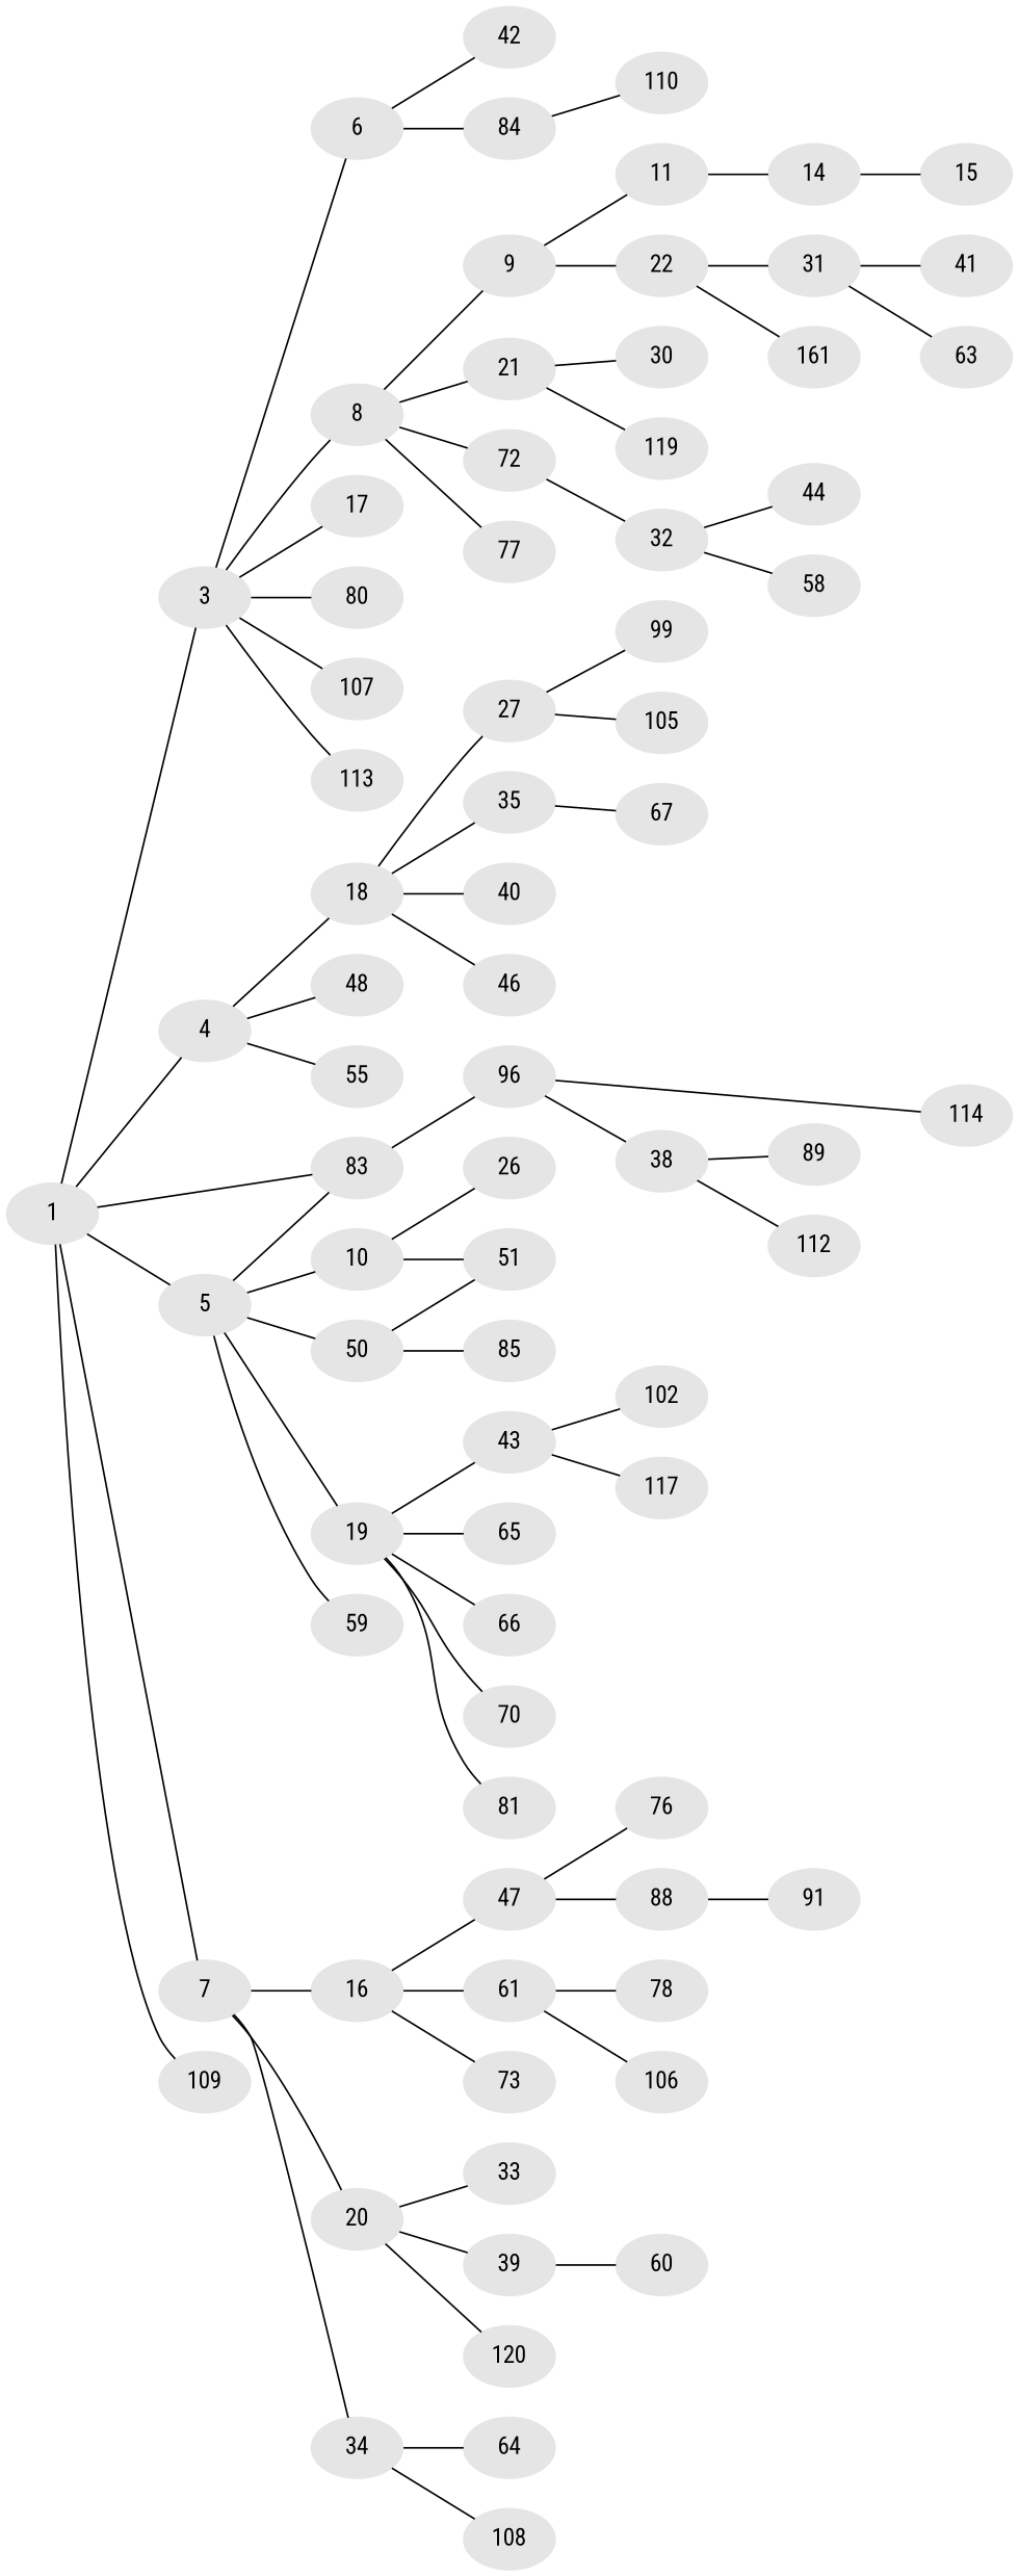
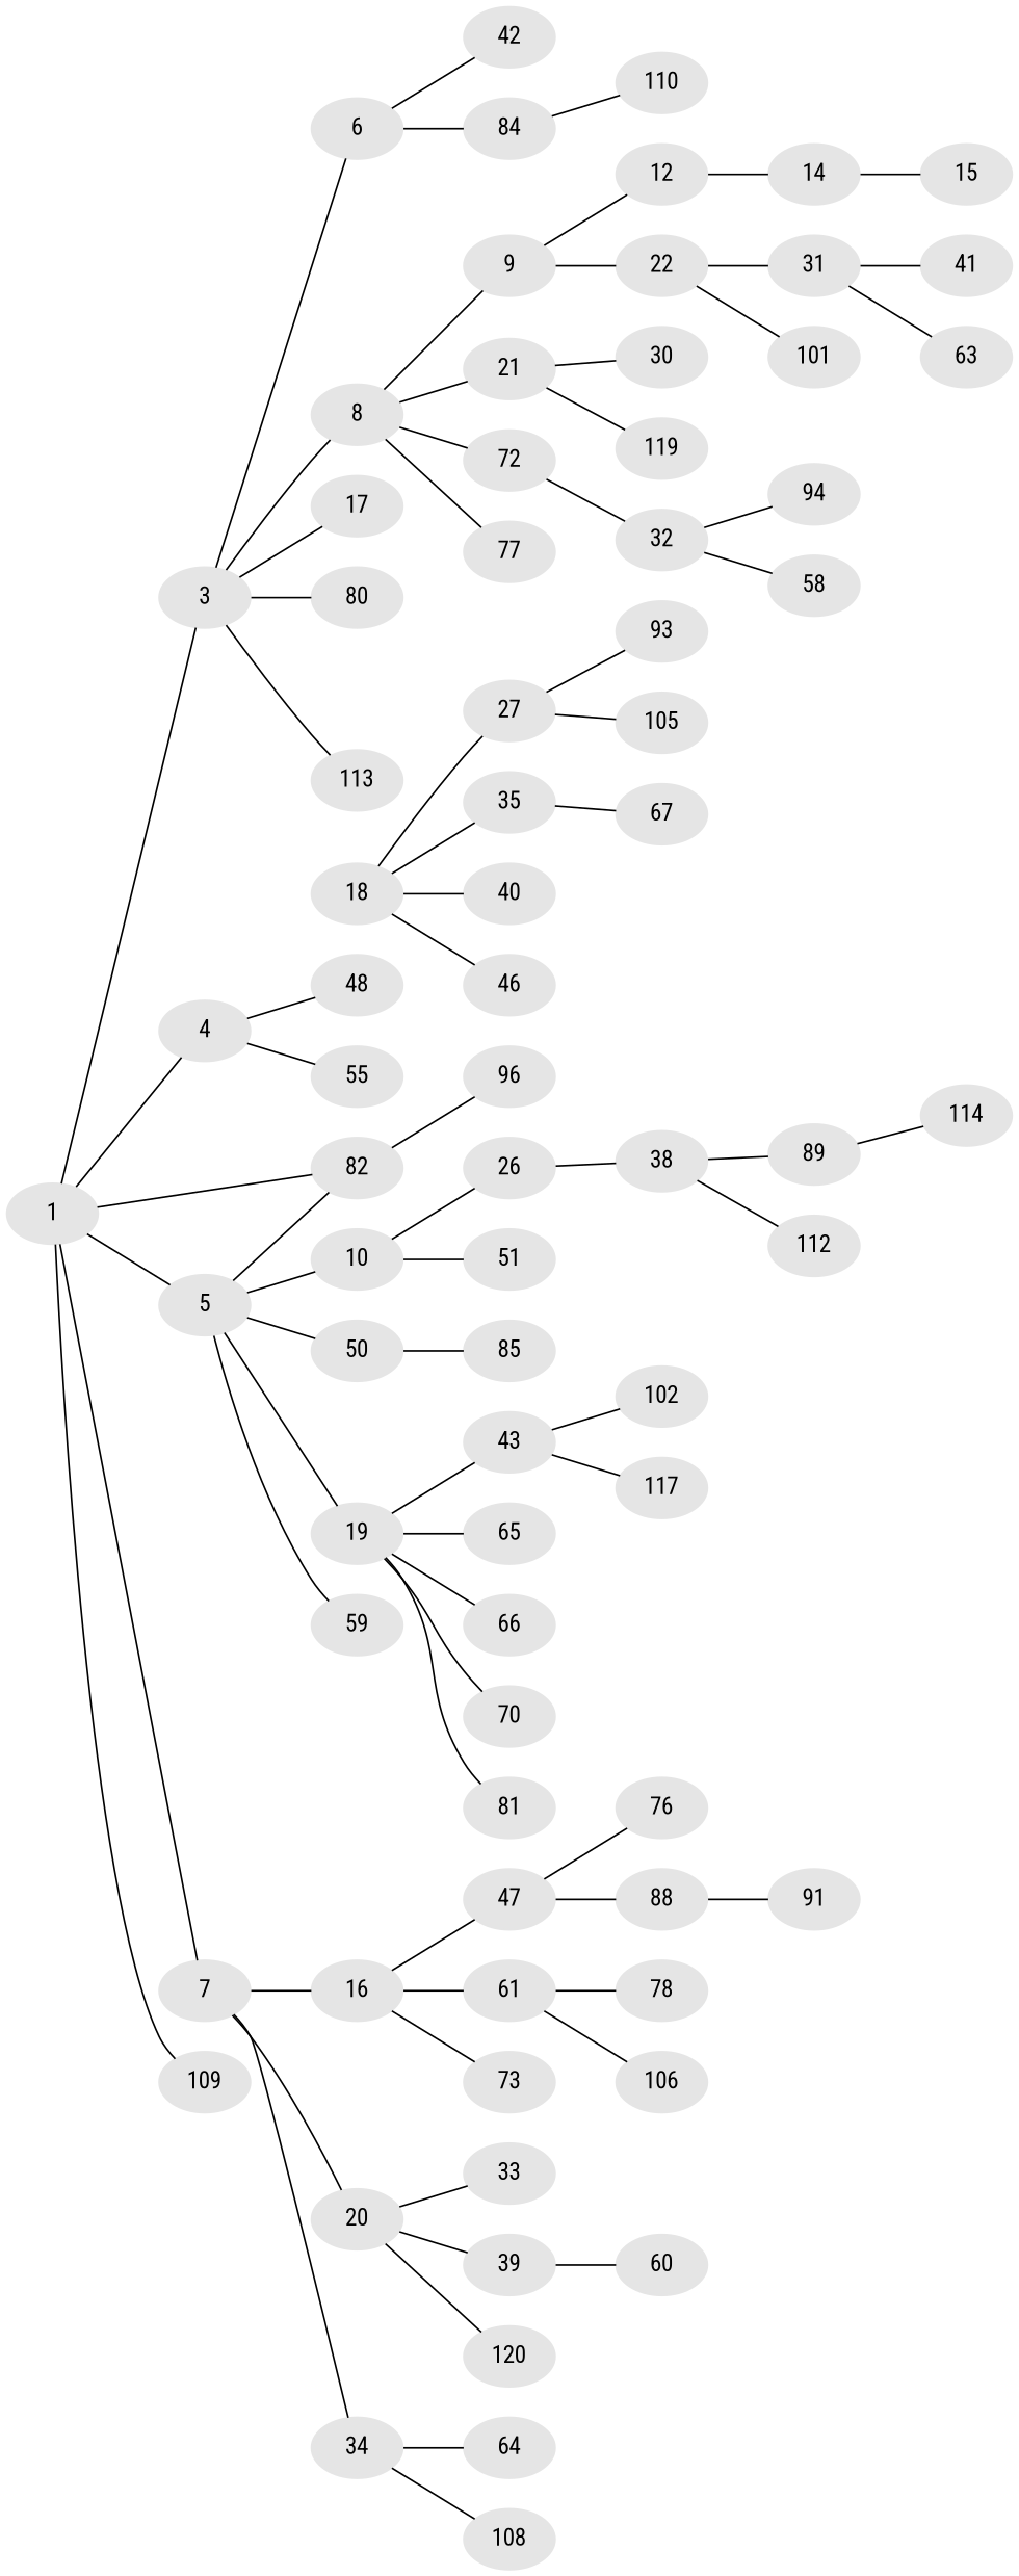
  graph {
    fontname="Roboto Condensed"
    rankdir=LR
    node [color=gray90 fontname="Roboto Condensed" style=filled]
    edge [fontname="Roboto Condensed"]
    1 [super="+2"]
    3 [super="+12"]
    4 [super="+52"]
    5 [super="+13"]
    7 [super="+75"]
-   83
+   83 [label=82]
    109 [super="+115"]
    6 [super="+24"]
    8 [super="+116"]
    17 [super="+100"]
    80 [super="+94"]
-   107
    113
    18 [super="+25"]
    48 [super="+49"]
    55
    10 [super="+98"]
    19 [super="+36"]
    50 [super="+90"]
    n20 [label=59]
    16 [super="+74"]
    20 [super="+59"]
    34 [super="+71"]
    96
    42 [super="+54"]
    84
    9 [super="+28"]
    21 [super="+29"]
    72 [super="+121"]
    77
    27 [super="+37"]
    35 [super="+62"]
    40
    46
    26 [super="+57"]
    51 [super="+56"]
    43 [super="+68"]
    65 [super="+99"]
    66 [super="+82"]
    70
    81
    85
    110
    47 [super="+87"]
    61 [super="+92"]
    73
    33
    39
    120
    64
    108
-   11
+   11 [label=12]
    22 [super="+23"]
    30
    119
    32
-   44
+   44 [label=94]
    58 [super="+69"]
    14 [super="+118"]
    31 [super="+111"]
-   101 [label=161]
+   101
    38 [super="+97"]
    15
    76
    88
    78
    106
-   93 [label=99]
+   93
    105
    67
    102
    117
    60 [super="+103"]
    41
    63 [super="+79"]
    89
    112
    114
    91 [super="+95"]
    1 -- 3
    1 -- 4
    1 -- 5
    1 -- 7
    1 -- 83
    1 -- 109
    3 -- 6
    3 -- 8
    3 -- 17
    3 -- 80
-   3 -- 107
    3 -- 113
-   4 -- 18
    4 -- 48
    4 -- 55
    5 -- 83
    5 -- 10
    5 -- 19
    5 -- 50
    5 -- n20
    7 -- 16
    7 -- 20
    7 -- 34
    83 -- 96
    6 -- 42
    6 -- 84
    8 -- 9
    8 -- 21
    8 -- 72
    8 -- 77
    18 -- 27
    18 -- 35
    18 -- 40
    18 -- 46
    10 -- 26
    10 -- 51
    19 -- 43
    19 -- 65
    19 -- 66
    19 -- 70
    19 -- 81
-   50 -- 51
    50 -- 85
    16 -- 47
    16 -- 61
    16 -- 73
    20 -- 33
    20 -- 39
    20 -- 120
    34 -- 64
    34 -- 108
    84 -- 110
    9 -- 11
    9 -- 22
    21 -- 30
    21 -- 119
    72 -- 32
    27 -- 93
    27 -- 105
    35 -- 67
-   96 -- 38
+   26 -- 38
    43 -- 102
    43 -- 117
    47 -- 76
    47 -- 88
    61 -- 78
    61 -- 106
    39 -- 60
    11 -- 14
    22 -- 31
    22 -- 101
    32 -- 44
    32 -- 58
    14 -- 15
    31 -- 41
    31 -- 63
    38 -- 89
    38 -- 112
    88 -- 91
-   96 -- 114
+   89 -- 114
  }
